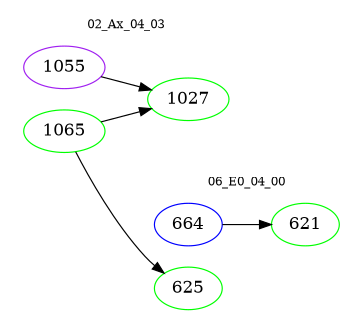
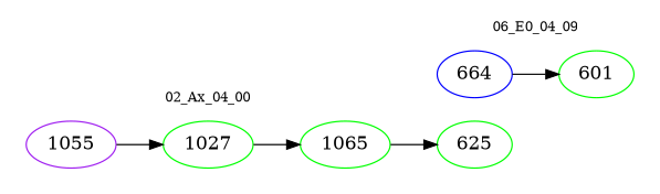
  digraph {
    rankdir=LR
    node [color=green]
    edge [color=black]
    n1 [color=purple label=1055]
    n2 [label=1027]
    n3 [label=1065]
    n4 [color=blue label=664]
-   n5 [label=621]
+   n5 [label=601]
    n6 [label=625]
    subgraph cluster_1 {
      color=white
      fontsize=10
-     label="02_Ax_04_03"
+     label="02_Ax_04_00"
      n1
      n2
      n3
    }
    subgraph cluster_2 {
      color=white
      fontsize=10
-     label="06_E0_04_00"
+     label="06_E0_04_09"
      n4
      n5
      n6
    }
    n1 -> n2
-   n3 -> n2
+   n2 -> n3
    n3 -> n6
    n4 -> n5
  }
